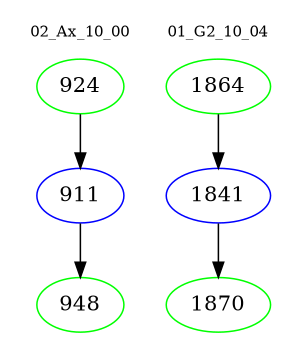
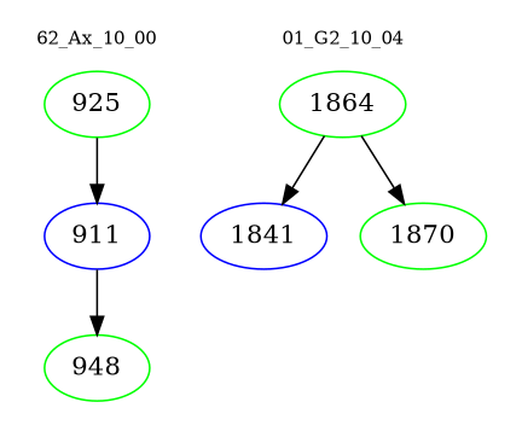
  digraph {
    node [color=green]
    edge [color=black]
-   n1 [label=924]
+   n1 [label=925]
    n2 [color=blue label=911]
    n3 [label=948]
    n4 [label=1864]
    n5 [color=blue label=1841]
    n6 [label=1870]
    subgraph cluster_1 {
      color=white
      fontsize=10
-     label="02_Ax_10_00"
+     label="62_Ax_10_00"
      n1
      n2
      n3
    }
    subgraph cluster_2 {
      color=white
      fontsize=10
      label="01_G2_10_04"
      n4
      n5
      n6
    }
    n1 -> n2
    n2 -> n3
    n4 -> n5
-   n5 -> n6
+   n4 -> n6
  }
